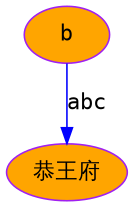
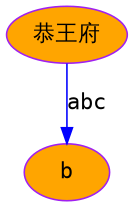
  digraph {
    fontname="DejaVu Sans Mono"
    node [color=purple fontname="DejaVu Sans Mono" style=filled fillcolor=orange]
    n1 [label="恭王府"]
    b
-   b -> n1 [color=blue label=abc style=solid fontname="DejaVu Sans Mono"]
+   n1 -> b [color=blue label=abc style=solid fontname="DejaVu Sans Mono"]
  }
